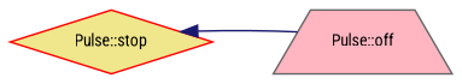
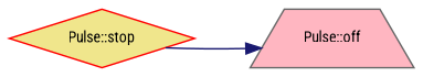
  digraph {
    rankdir=LR
    fontname="Roboto Condensed"
    node [fontname="Roboto Condensed" fontsize=10 style=filled]
    n1 [color=red fillcolor=khaki fontcolor=black height=0.2 label="Pulse::stop" shape=diamond width=0.4]
    n2 [color=gray40 fillcolor=lightpink height=0.2 label="Pulse::off" shape=trapezium width=0.4]
-   n2 -> n1 [color=midnightblue fontname="Roboto Condensed" fontsize=10 labelfontname=Helvetica labelfontsize=10 style=solid]
+   n1 -> n2 [color=midnightblue fontname="Roboto Condensed" fontsize=10 labelfontname=Helvetica labelfontsize=10 style=solid]
  }
